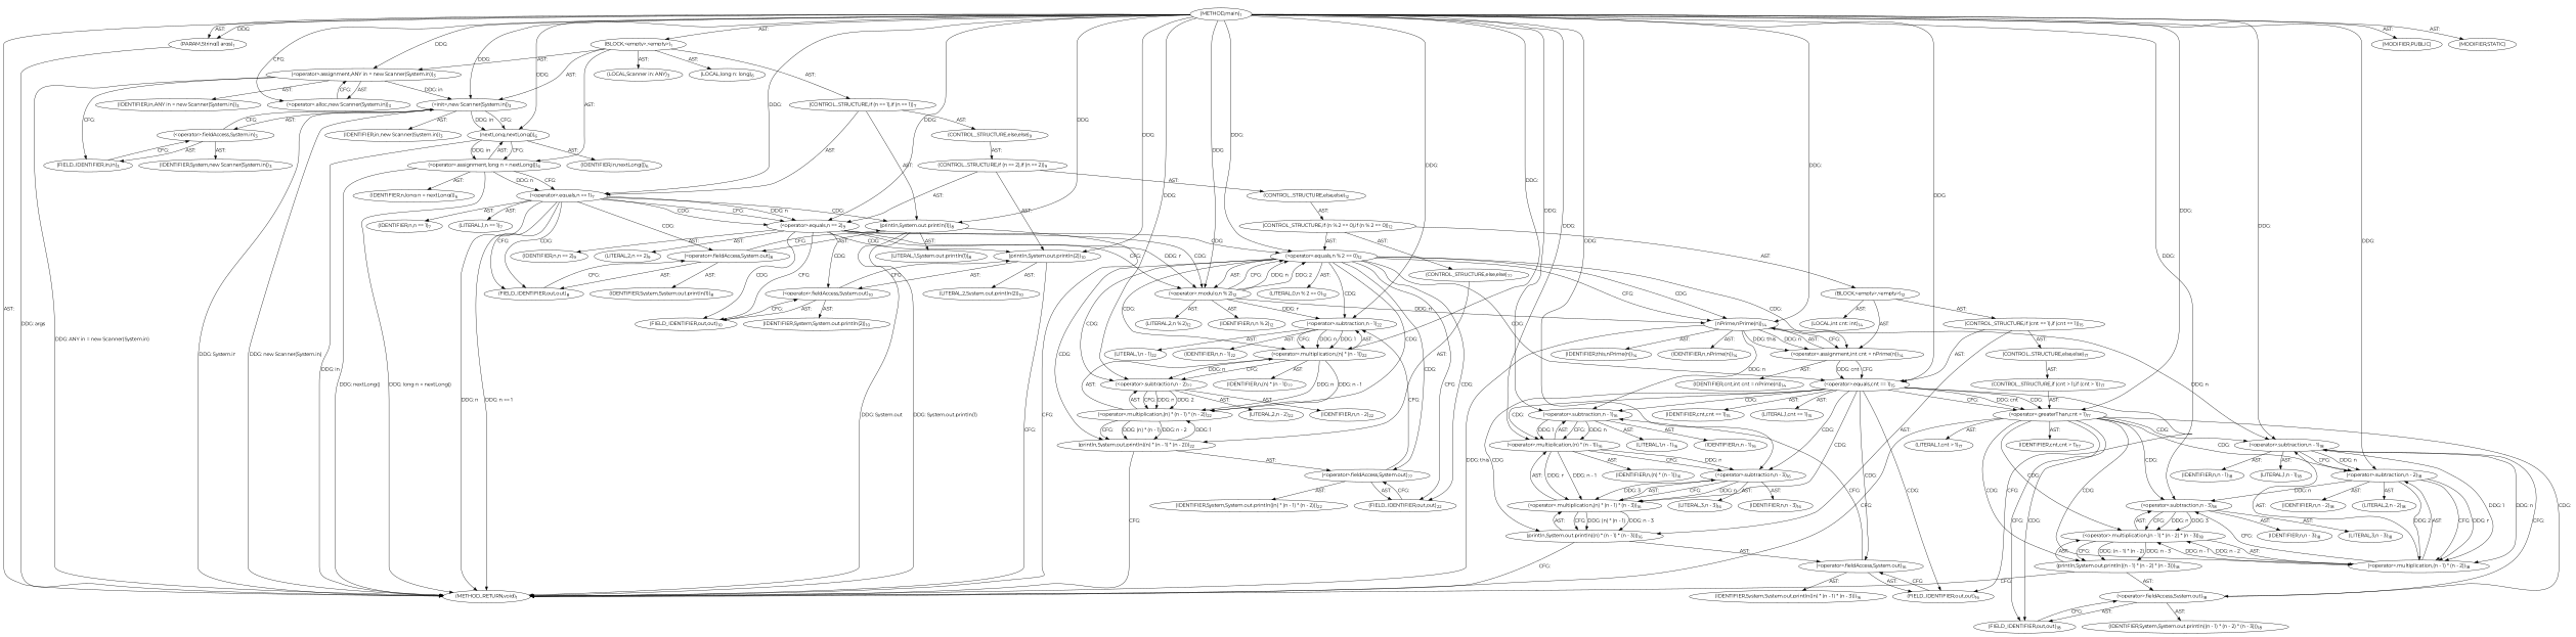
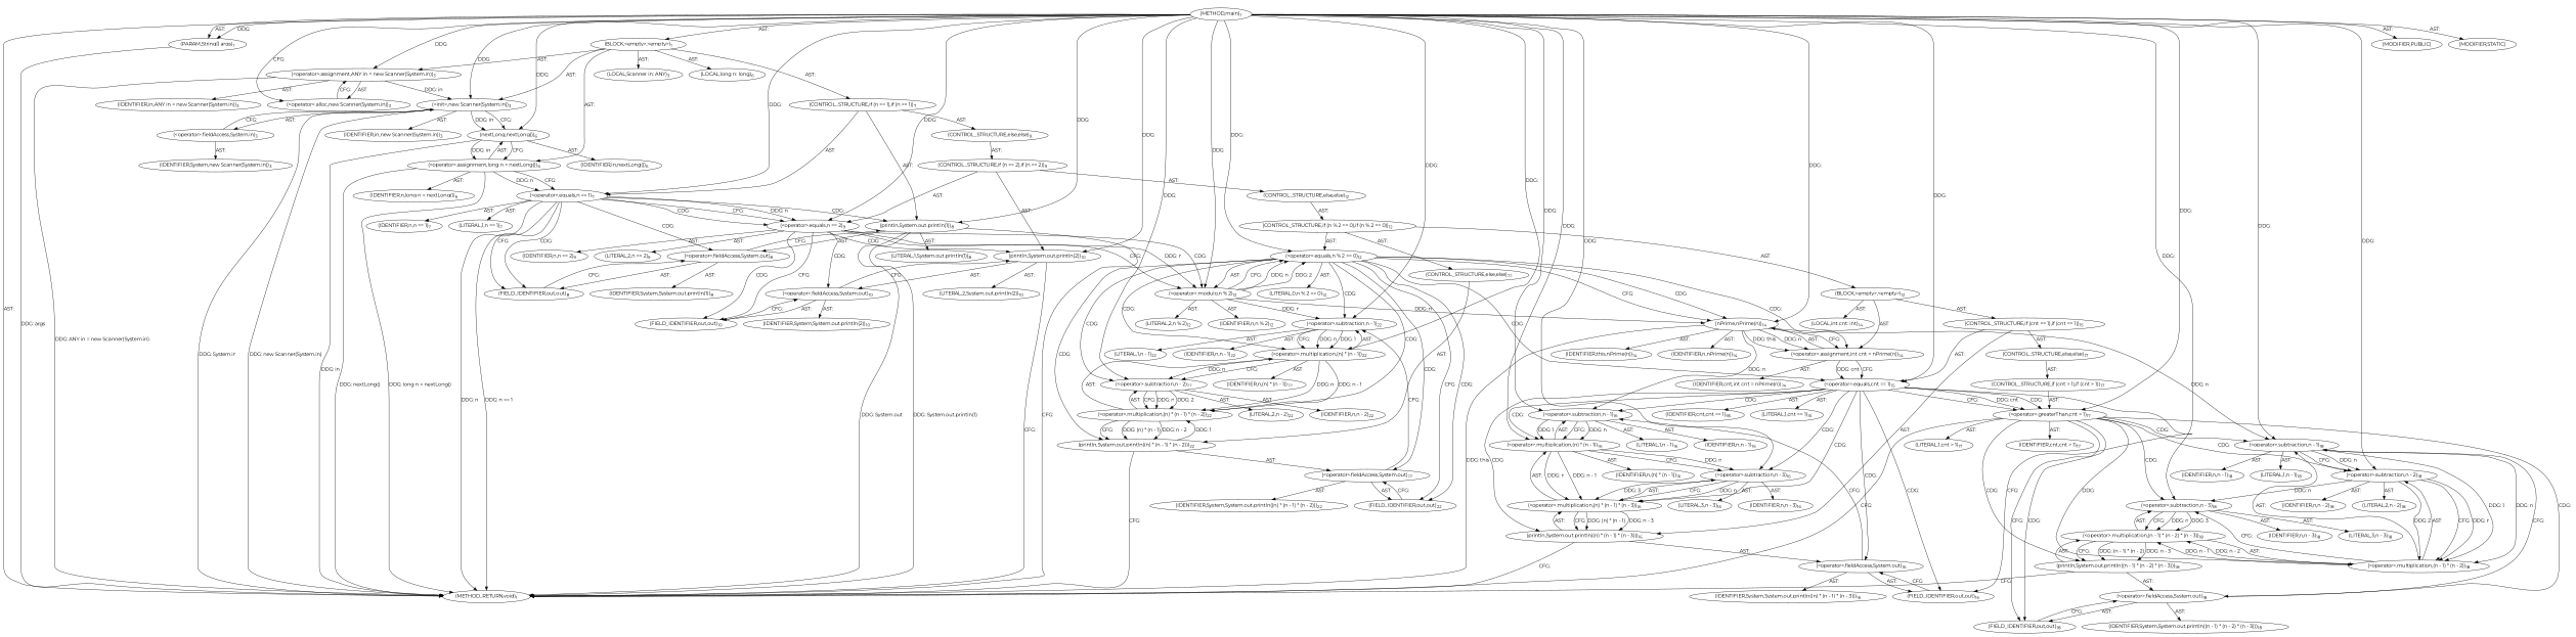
  digraph {
    fontname=Montserrat
    node [fontname=Montserrat]
    edge [fontname=Montserrat]
    n1 [label=<(METHOD,main)<SUB>1</SUB>>]
    n2 [label=<(PARAM,String[] args)<SUB>1</SUB>>]
    n3 [label=<(BLOCK,&lt;empty&gt;,&lt;empty&gt;)<SUB>1</SUB>>]
    n4 [label=<(&lt;operator&gt;.assignment,ANY in = new Scanner(System.in))<SUB>3</SUB>>]
    n5 [label=<(&lt;operator&gt;.alloc,new Scanner(System.in))<SUB>3</SUB>>]
    n6 [label=<(&lt;init&gt;,new Scanner(System.in))<SUB>3</SUB>>]
    n7 [label=<(nextLong,nextLong())<SUB>6</SUB>>]
    n8 [label=<(&lt;operator&gt;.equals,n == 1)<SUB>7</SUB>>]
    n9 [label=<(println,System.out.println(1))<SUB>8</SUB>>]
    n10 [label=<(&lt;operator&gt;.equals,n == 2)<SUB>9</SUB>>]
    n11 [label=<(println,System.out.println(2))<SUB>10</SUB>>]
    n12 [label=<(&lt;operator&gt;.equals,n % 2 == 0)<SUB>12</SUB>>]
    n13 [label=<(&lt;operator&gt;.modulo,n % 2)<SUB>12</SUB>>]
    n14 [label=<(nPrime,nPrime(n))<SUB>14</SUB>>]
    n15 [label=<(&lt;operator&gt;.equals,cnt == 1)<SUB>15</SUB>>]
    n16 [label=<(&lt;operator&gt;.multiplication,(n) * (n - 1))<SUB>16</SUB>>]
    n17 [label=<(&lt;operator&gt;.subtraction,n - 1)<SUB>16</SUB>>]
    n18 [label=<(&lt;operator&gt;.subtraction,n - 3)<SUB>16</SUB>>]
    n19 [label=<(&lt;operator&gt;.greaterThan,cnt &gt; 1)<SUB>17</SUB>>]
    n20 [label=<(&lt;operator&gt;.subtraction,n - 1)<SUB>18</SUB>>]
    n21 [label=<(&lt;operator&gt;.subtraction,n - 2)<SUB>18</SUB>>]
    n22 [label=<(&lt;operator&gt;.subtraction,n - 3)<SUB>18</SUB>>]
    n23 [label=<(&lt;operator&gt;.multiplication,(n) * (n - 1))<SUB>22</SUB>>]
    n24 [label=<(&lt;operator&gt;.subtraction,n - 1)<SUB>22</SUB>>]
    n25 [label=<(&lt;operator&gt;.subtraction,n - 2)<SUB>22</SUB>>]
    n26 [label=<(MODIFIER,PUBLIC)>]
    n27 [label=<(MODIFIER,STATIC)>]
    n28 [label=<(METHOD_RETURN,void)<SUB>1</SUB>>]
    n29 [label=<(LOCAL,Scanner in: ANY)<SUB>3</SUB>>]
    n30 [label=<(LOCAL,long n: long)<SUB>6</SUB>>]
    n31 [label=<(&lt;operator&gt;.assignment,long n = nextLong())<SUB>6</SUB>>]
    n32 [label=<(CONTROL_STRUCTURE,if (n == 1),if (n == 1))<SUB>7</SUB>>]
    n33 [label=<(IDENTIFIER,in,ANY in = new Scanner(System.in))<SUB>3</SUB>>]
-   n34 [label=<(FIELD_IDENTIFIER,in,in)<SUB>3</SUB>>]
    n35 [label=<(IDENTIFIER,in,new Scanner(System.in))<SUB>3</SUB>>]
    n36 [label=<(&lt;operator&gt;.fieldAccess,System.in)<SUB>3</SUB>>]
    n37 [label=<(IDENTIFIER,in,nextLong())<SUB>6</SUB>>]
    n38 [label=<(IDENTIFIER,n,n == 1)<SUB>7</SUB>>]
    n39 [label=<(LITERAL,1,n == 1)<SUB>7</SUB>>]
    n40 [label=<(&lt;operator&gt;.fieldAccess,System.out)<SUB>8</SUB>>]
    n41 [label=<(FIELD_IDENTIFIER,out,out)<SUB>8</SUB>>]
    n42 [label=<(LITERAL,1,System.out.println(1))<SUB>8</SUB>>]
    n43 [label=<(IDENTIFIER,n,n == 2)<SUB>9</SUB>>]
    n44 [label=<(LITERAL,2,n == 2)<SUB>9</SUB>>]
    n45 [label=<(&lt;operator&gt;.fieldAccess,System.out)<SUB>10</SUB>>]
    n46 [label=<(FIELD_IDENTIFIER,out,out)<SUB>10</SUB>>]
    n47 [label=<(LITERAL,2,System.out.println(2))<SUB>10</SUB>>]
    n48 [label=<(LITERAL,0,n % 2 == 0)<SUB>12</SUB>>]
    n49 [label=<(&lt;operator&gt;.assignment,int cnt = nPrime(n))<SUB>14</SUB>>]
    n50 [label=<(println,System.out.println((n) * (n - 1) * (n - 2)))<SUB>22</SUB>>]
    n51 [label=<(&lt;operator&gt;.fieldAccess,System.out)<SUB>22</SUB>>]
    n52 [label=<(FIELD_IDENTIFIER,out,out)<SUB>22</SUB>>]
    n53 [label=<(&lt;operator&gt;.multiplication,(n) * (n - 1) * (n - 2))<SUB>22</SUB>>]
    n54 [label=<(IDENTIFIER,n,n % 2)<SUB>12</SUB>>]
    n55 [label=<(LITERAL,2,n % 2)<SUB>12</SUB>>]
    n56 [label=<(IDENTIFIER,this,nPrime(n))<SUB>14</SUB>>]
    n57 [label=<(IDENTIFIER,n,nPrime(n))<SUB>14</SUB>>]
    n58 [label=<(println,System.out.println((n) * (n - 1) * (n - 3)))<SUB>16</SUB>>]
-   n59 [label=<(IDENTIFIER,cnt,cnt == 1)<SUB>15</SUB>>]
+   n59 [label=<(IDENTIFIER,cnt,cnt == 1)<SUB>95</SUB>>]
    n60 [label=<(LITERAL,1,cnt == 1)<SUB>15</SUB>>]
    n61 [label=<(&lt;operator&gt;.fieldAccess,System.out)<SUB>16</SUB>>]
    n62 [label=<(FIELD_IDENTIFIER,out,out)<SUB>16</SUB>>]
    n63 [label=<(&lt;operator&gt;.multiplication,(n) * (n - 1) * (n - 3))<SUB>16</SUB>>]
    n64 [label=<(IDENTIFIER,n,(n) * (n - 1))<SUB>16</SUB>>]
    n65 [label=<(IDENTIFIER,n,n - 1)<SUB>16</SUB>>]
    n66 [label=<(LITERAL,1,n - 1)<SUB>16</SUB>>]
    n67 [label=<(IDENTIFIER,n,n - 3)<SUB>16</SUB>>]
    n68 [label=<(LITERAL,3,n - 3)<SUB>16</SUB>>]
    n69 [label=<(println,System.out.println((n - 1) * (n - 2) * (n - 3)))<SUB>18</SUB>>]
    n70 [label=<(IDENTIFIER,cnt,cnt &gt; 1)<SUB>17</SUB>>]
    n71 [label=<(LITERAL,1,cnt &gt; 1)<SUB>17</SUB>>]
    n72 [label=<(&lt;operator&gt;.fieldAccess,System.out)<SUB>18</SUB>>]
    n73 [label=<(FIELD_IDENTIFIER,out,out)<SUB>18</SUB>>]
    n74 [label=<(&lt;operator&gt;.multiplication,(n - 1) * (n - 2) * (n - 3))<SUB>18</SUB>>]
    n75 [label=<(&lt;operator&gt;.multiplication,(n - 1) * (n - 2))<SUB>18</SUB>>]
    n76 [label=<(IDENTIFIER,n,n - 1)<SUB>18</SUB>>]
    n77 [label=<(LITERAL,1,n - 1)<SUB>18</SUB>>]
    n78 [label=<(IDENTIFIER,n,n - 2)<SUB>18</SUB>>]
    n79 [label=<(LITERAL,2,n - 2)<SUB>18</SUB>>]
    n80 [label=<(IDENTIFIER,n,n - 3)<SUB>18</SUB>>]
    n81 [label=<(LITERAL,3,n - 3)<SUB>18</SUB>>]
    n82 [label=<(IDENTIFIER,n,(n) * (n - 1))<SUB>22</SUB>>]
    n83 [label=<(IDENTIFIER,n,n - 1)<SUB>22</SUB>>]
    n84 [label=<(LITERAL,1,n - 1)<SUB>22</SUB>>]
    n85 [label=<(IDENTIFIER,n,n - 2)<SUB>22</SUB>>]
    n86 [label=<(LITERAL,2,n - 2)<SUB>22</SUB>>]
    n87 [label=<(IDENTIFIER,n,long n = nextLong())<SUB>6</SUB>>]
    n88 [label=<(CONTROL_STRUCTURE,else,else)<SUB>9</SUB>>]
    n89 [label=<(IDENTIFIER,System,new Scanner(System.in))<SUB>3</SUB>>]
    n90 [label=<(CONTROL_STRUCTURE,if (n == 2),if (n == 2))<SUB>9</SUB>>]
    n91 [label=<(IDENTIFIER,System,System.out.println(1))<SUB>8</SUB>>]
    n92 [label=<(CONTROL_STRUCTURE,else,else)<SUB>12</SUB>>]
    n93 [label=<(CONTROL_STRUCTURE,if (n % 2 == 0),if (n % 2 == 0))<SUB>12</SUB>>]
    n94 [label=<(IDENTIFIER,System,System.out.println(2))<SUB>10</SUB>>]
    n95 [label=<(BLOCK,&lt;empty&gt;,&lt;empty&gt;)<SUB>12</SUB>>]
    n96 [label=<(CONTROL_STRUCTURE,else,else)<SUB>22</SUB>>]
    n97 [label=<(LOCAL,int cnt: int)<SUB>14</SUB>>]
    n98 [label=<(CONTROL_STRUCTURE,if (cnt == 1),if (cnt == 1))<SUB>15</SUB>>]
-   n99 [label=<(IDENTIFIER,cnt,int cnt = nPrime(n))<SUB>14</SUB>>]
+   n99 [label=<(IDENTIFIER,cnt,int cnt = nPrime(n))<SUB>24</SUB>>]
    n100 [label=<(IDENTIFIER,System,System.out.println((n) * (n - 1) * (n - 2)))<SUB>22</SUB>>]
    n101 [label=<(CONTROL_STRUCTURE,else,else)<SUB>17</SUB>>]
    n102 [label=<(CONTROL_STRUCTURE,if (cnt &gt; 1),if (cnt &gt; 1))<SUB>17</SUB>>]
    n103 [label=<(IDENTIFIER,System,System.out.println((n) * (n - 1) * (n - 3)))<SUB>16</SUB>>]
    n104 [label=<(IDENTIFIER,System,System.out.println((n - 1) * (n - 2) * (n - 3)))<SUB>18</SUB>>]
    n1 -> n2 [label="AST: "]
    n1 -> n2 [label="DDG: "]
    n1 -> n3 [label="AST: "]
    n1 -> n4 [label="DDG: "]
    n1 -> n5 [label="CFG: "]
    n1 -> n6 [label="DDG: "]
    n1 -> n7 [label="DDG: "]
    n1 -> n8 [label="DDG: "]
    n1 -> n9 [label="DDG: "]
    n1 -> n10 [label="DDG: "]
    n1 -> n11 [label="DDG: "]
    n1 -> n12 [label="DDG: "]
    n1 -> n13 [label="DDG: "]
    n1 -> n14 [label="DDG: "]
    n1 -> n15 [label="DDG: "]
    n1 -> n16 [label="DDG: "]
    n1 -> n17 [label="DDG: "]
    n1 -> n18 [label="DDG: "]
    n1 -> n19 [label="DDG: "]
    n1 -> n20 [label="DDG: "]
    n1 -> n21 [label="DDG: "]
    n1 -> n22 [label="DDG: "]
    n1 -> n23 [label="DDG: "]
    n1 -> n24 [label="DDG: "]
    n1 -> n25 [label="DDG: "]
    n1 -> n26 [label="AST: "]
    n1 -> n27 [label="AST: "]
    n1 -> n28 [label="AST: "]
    n2 -> n28 [label="DDG: args"]
    n3 -> n4 [label="AST: "]
    n3 -> n6 [label="AST: "]
    n3 -> n29 [label="AST: "]
    n3 -> n30 [label="AST: "]
    n3 -> n31 [label="AST: "]
    n3 -> n32 [label="AST: "]
    n4 -> n5 [label="AST: "]
    n4 -> n6 [label="DDG: in"]
    n4 -> n28 [label="DDG: ANY in = new Scanner(System.in)"]
    n4 -> n33 [label="AST: "]
-   n4 -> n34 [label="CFG: "]
    n5 -> n4 [label="CFG: "]
    n6 -> n7 [label="CFG: "]
    n6 -> n7 [label="DDG: in"]
    n6 -> n28 [label="DDG: System.in"]
    n6 -> n28 [label="DDG: new Scanner(System.in)"]
    n6 -> n35 [label="AST: "]
    n6 -> n36 [label="AST: "]
    n7 -> n28 [label="DDG: in"]
    n7 -> n31 [label="CFG: "]
    n7 -> n31 [label="DDG: in"]
    n7 -> n37 [label="AST: "]
    n8 -> n9 [label="CDG: "]
    n8 -> n10 [label="CFG: "]
    n8 -> n10 [label="DDG: n"]
    n8 -> n10 [label="CDG: "]
    n8 -> n28 [label="DDG: n"]
    n8 -> n28 [label="DDG: n == 1"]
    n8 -> n38 [label="AST: "]
    n8 -> n39 [label="AST: "]
    n8 -> n40 [label="CDG: "]
    n8 -> n41 [label="CFG: "]
    n8 -> n41 [label="CDG: "]
    n9 -> n28 [label="CFG: "]
    n9 -> n28 [label="DDG: System.out"]
    n9 -> n28 [label="DDG: System.out.println(1)"]
    n9 -> n40 [label="AST: "]
    n9 -> n42 [label="AST: "]
    n10 -> n11 [label="CDG: "]
-   n10 -> n12 [label="CDG: "]
    n10 -> n13 [label="CFG: "]
    n10 -> n13 [label="DDG: n"]
    n10 -> n13 [label="CDG: "]
    n10 -> n43 [label="AST: "]
    n10 -> n44 [label="AST: "]
    n10 -> n45 [label="CDG: "]
    n10 -> n46 [label="CFG: "]
    n10 -> n46 [label="CDG: "]
    n11 -> n28 [label="CFG: "]
    n11 -> n45 [label="AST: "]
    n11 -> n47 [label="AST: "]
    n12 -> n13 [label="AST: "]
    n12 -> n14 [label="CFG: "]
    n12 -> n14 [label="CDG: "]
    n12 -> n15 [label="CDG: "]
    n12 -> n23 [label="CDG: "]
    n12 -> n24 [label="CDG: "]
    n12 -> n25 [label="CDG: "]
    n12 -> n48 [label="AST: "]
    n12 -> n49 [label="CDG: "]
    n12 -> n50 [label="CDG: "]
    n12 -> n51 [label="CDG: "]
    n12 -> n52 [label="CFG: "]
    n12 -> n52 [label="CDG: "]
    n12 -> n53 [label="CDG: "]
    n13 -> n12 [label="CFG: "]
    n13 -> n12 [label="DDG: n"]
    n13 -> n12 [label="DDG: 2"]
    n13 -> n14 [label="DDG: n"]
    n13 -> n24 [label="DDG: n"]
    n13 -> n54 [label="AST: "]
    n13 -> n55 [label="AST: "]
    n14 -> n17 [label="DDG: n"]
    n14 -> n20 [label="DDG: n"]
    n14 -> n28 [label="DDG: this"]
    n14 -> n49 [label="CFG: "]
    n14 -> n49 [label="DDG: this"]
    n14 -> n49 [label="DDG: n"]
    n14 -> n56 [label="AST: "]
    n14 -> n57 [label="AST: "]
    n15 -> n16 [label="CDG: "]
    n15 -> n17 [label="CDG: "]
    n15 -> n18 [label="CDG: "]
    n15 -> n19 [label="CFG: "]
    n15 -> n19 [label="DDG: cnt"]
    n15 -> n19 [label="CDG: "]
    n15 -> n58 [label="CDG: "]
    n15 -> n59 [label="AST: "]
    n15 -> n60 [label="AST: "]
    n15 -> n61 [label="CDG: "]
    n15 -> n62 [label="CFG: "]
    n15 -> n62 [label="CDG: "]
    n15 -> n63 [label="CDG: "]
    n16 -> n17 [label="AST: "]
    n16 -> n18 [label="CFG: "]
    n16 -> n18 [label="DDG: n"]
    n16 -> n63 [label="DDG: n"]
    n16 -> n63 [label="DDG: n - 1"]
    n16 -> n64 [label="AST: "]
    n17 -> n16 [label="CFG: "]
    n17 -> n16 [label="DDG: n"]
    n17 -> n16 [label="DDG: 1"]
    n17 -> n65 [label="AST: "]
    n17 -> n66 [label="AST: "]
    n18 -> n63 [label="CFG: "]
    n18 -> n63 [label="DDG: n"]
    n18 -> n63 [label="DDG: 3"]
    n18 -> n67 [label="AST: "]
    n18 -> n68 [label="AST: "]
    n19 -> n20 [label="CDG: "]
    n19 -> n21 [label="CDG: "]
    n19 -> n22 [label="CDG: "]
    n19 -> n28 [label="CFG: "]
    n19 -> n69 [label="CDG: "]
    n19 -> n70 [label="AST: "]
    n19 -> n71 [label="AST: "]
    n19 -> n72 [label="CDG: "]
    n19 -> n73 [label="CFG: "]
    n19 -> n73 [label="CDG: "]
-   n19 -> n74 [label="CDG: "]
-   n19 -> n75 [label="CDG: "]
+   n19 -> n75 [label="DDG: "]
    n20 -> n21 [label="CFG: "]
    n20 -> n21 [label="DDG: n"]
    n20 -> n75 [label="DDG: n"]
    n20 -> n75 [label="DDG: 1"]
    n20 -> n76 [label="AST: "]
    n20 -> n77 [label="AST: "]
    n21 -> n22 [label="DDG: n"]
    n21 -> n75 [label="CFG: "]
    n21 -> n75 [label="DDG: n"]
    n21 -> n75 [label="DDG: 2"]
    n21 -> n78 [label="AST: "]
    n21 -> n79 [label="AST: "]
    n22 -> n74 [label="CFG: "]
    n22 -> n74 [label="DDG: n"]
    n22 -> n74 [label="DDG: 3"]
    n22 -> n80 [label="AST: "]
    n22 -> n81 [label="AST: "]
    n23 -> n24 [label="AST: "]
    n23 -> n25 [label="CFG: "]
    n23 -> n25 [label="DDG: n"]
    n23 -> n53 [label="DDG: n"]
    n23 -> n53 [label="DDG: n - 1"]
    n23 -> n82 [label="AST: "]
    n24 -> n23 [label="CFG: "]
    n24 -> n23 [label="DDG: n"]
    n24 -> n23 [label="DDG: 1"]
    n24 -> n83 [label="AST: "]
    n24 -> n84 [label="AST: "]
    n25 -> n53 [label="CFG: "]
    n25 -> n53 [label="DDG: n"]
    n25 -> n53 [label="DDG: 2"]
    n25 -> n85 [label="AST: "]
    n25 -> n86 [label="AST: "]
    n31 -> n7 [label="AST: "]
    n31 -> n8 [label="CFG: "]
    n31 -> n8 [label="DDG: n"]
    n31 -> n28 [label="DDG: nextLong()"]
    n31 -> n28 [label="DDG: long n = nextLong()"]
    n31 -> n87 [label="AST: "]
    n32 -> n8 [label="AST: "]
    n32 -> n9 [label="AST: "]
    n32 -> n88 [label="AST: "]
-   n34 -> n36 [label="CFG: "]
    n36 -> n6 [label="CFG: "]
-   n36 -> n34 [label="AST: "]
    n36 -> n89 [label="AST: "]
    n40 -> n9 [label="CFG: "]
    n40 -> n41 [label="AST: "]
    n40 -> n91 [label="AST: "]
    n41 -> n40 [label="CFG: "]
    n45 -> n11 [label="CFG: "]
    n45 -> n46 [label="AST: "]
    n45 -> n94 [label="AST: "]
    n46 -> n45 [label="CFG: "]
    n49 -> n14 [label="AST: "]
    n49 -> n15 [label="CFG: "]
    n49 -> n15 [label="DDG: cnt"]
    n49 -> n99 [label="AST: "]
    n50 -> n28 [label="CFG: "]
    n50 -> n51 [label="AST: "]
    n50 -> n53 [label="DDG: 1"]
    n51 -> n24 [label="CFG: "]
    n51 -> n52 [label="AST: "]
    n51 -> n100 [label="AST: "]
    n52 -> n51 [label="CFG: "]
    n53 -> n23 [label="AST: "]
    n53 -> n25 [label="AST: "]
    n53 -> n50 [label="CFG: "]
    n53 -> n50 [label="DDG: (n) * (n - 1)"]
    n53 -> n50 [label="DDG: n - 2"]
    n58 -> n28 [label="CFG: "]
    n58 -> n61 [label="AST: "]
    n58 -> n63 [label="AST: "]
    n61 -> n17 [label="CFG: "]
    n61 -> n62 [label="AST: "]
    n61 -> n103 [label="AST: "]
    n62 -> n61 [label="CFG: "]
    n63 -> n16 [label="AST: "]
    n63 -> n18 [label="AST: "]
    n63 -> n58 [label="CFG: "]
    n63 -> n58 [label="DDG: (n) * (n - 1)"]
    n63 -> n58 [label="DDG: n - 3"]
    n69 -> n28 [label="CFG: "]
    n69 -> n72 [label="AST: "]
    n69 -> n74 [label="AST: "]
    n72 -> n20 [label="CFG: "]
    n72 -> n73 [label="AST: "]
    n72 -> n104 [label="AST: "]
    n73 -> n72 [label="CFG: "]
    n74 -> n22 [label="AST: "]
    n74 -> n69 [label="CFG: "]
    n74 -> n69 [label="DDG: (n - 1) * (n - 2)"]
    n74 -> n69 [label="DDG: n - 3"]
    n74 -> n75 [label="AST: "]
    n75 -> n20 [label="AST: "]
    n75 -> n21 [label="AST: "]
    n75 -> n22 [label="CFG: "]
    n75 -> n74 [label="DDG: n - 1"]
    n75 -> n74 [label="DDG: n - 2"]
    n88 -> n90 [label="AST: "]
    n90 -> n10 [label="AST: "]
    n90 -> n11 [label="AST: "]
    n90 -> n92 [label="AST: "]
    n92 -> n93 [label="AST: "]
    n93 -> n12 [label="AST: "]
    n93 -> n95 [label="AST: "]
    n93 -> n96 [label="AST: "]
    n95 -> n49 [label="AST: "]
    n95 -> n97 [label="AST: "]
    n95 -> n98 [label="AST: "]
    n96 -> n50 [label="AST: "]
    n98 -> n15 [label="AST: "]
    n98 -> n58 [label="AST: "]
    n98 -> n101 [label="AST: "]
    n101 -> n102 [label="AST: "]
    n102 -> n19 [label="AST: "]
  }
